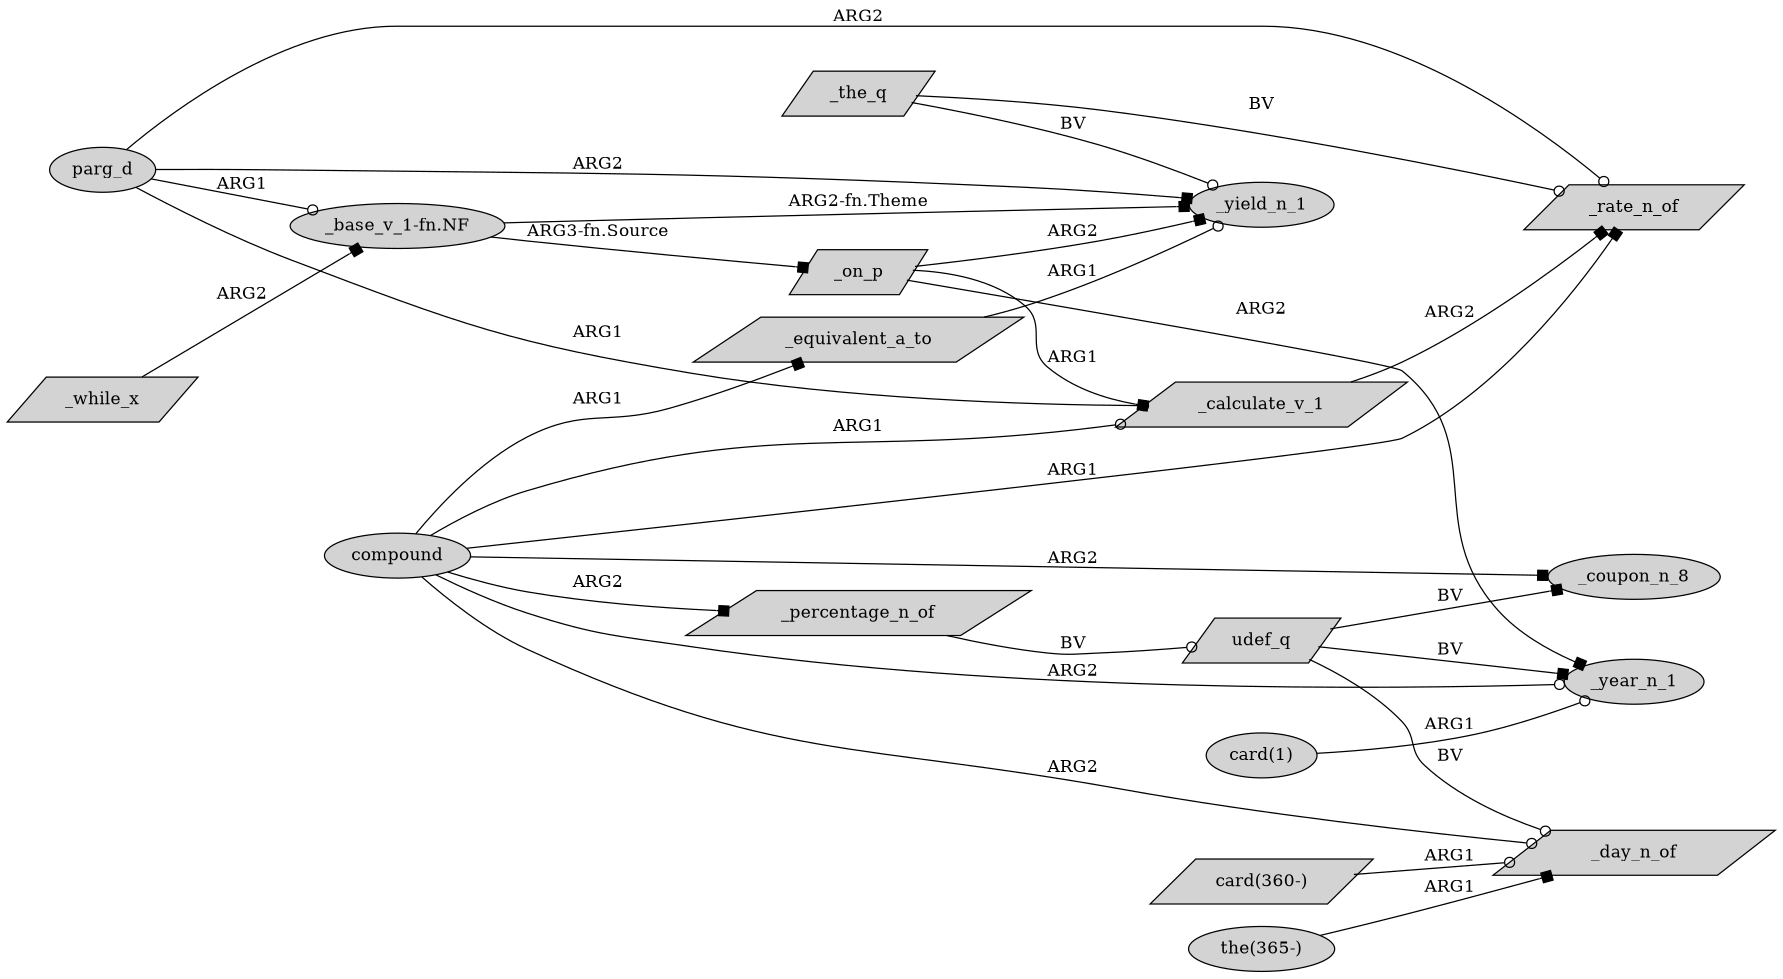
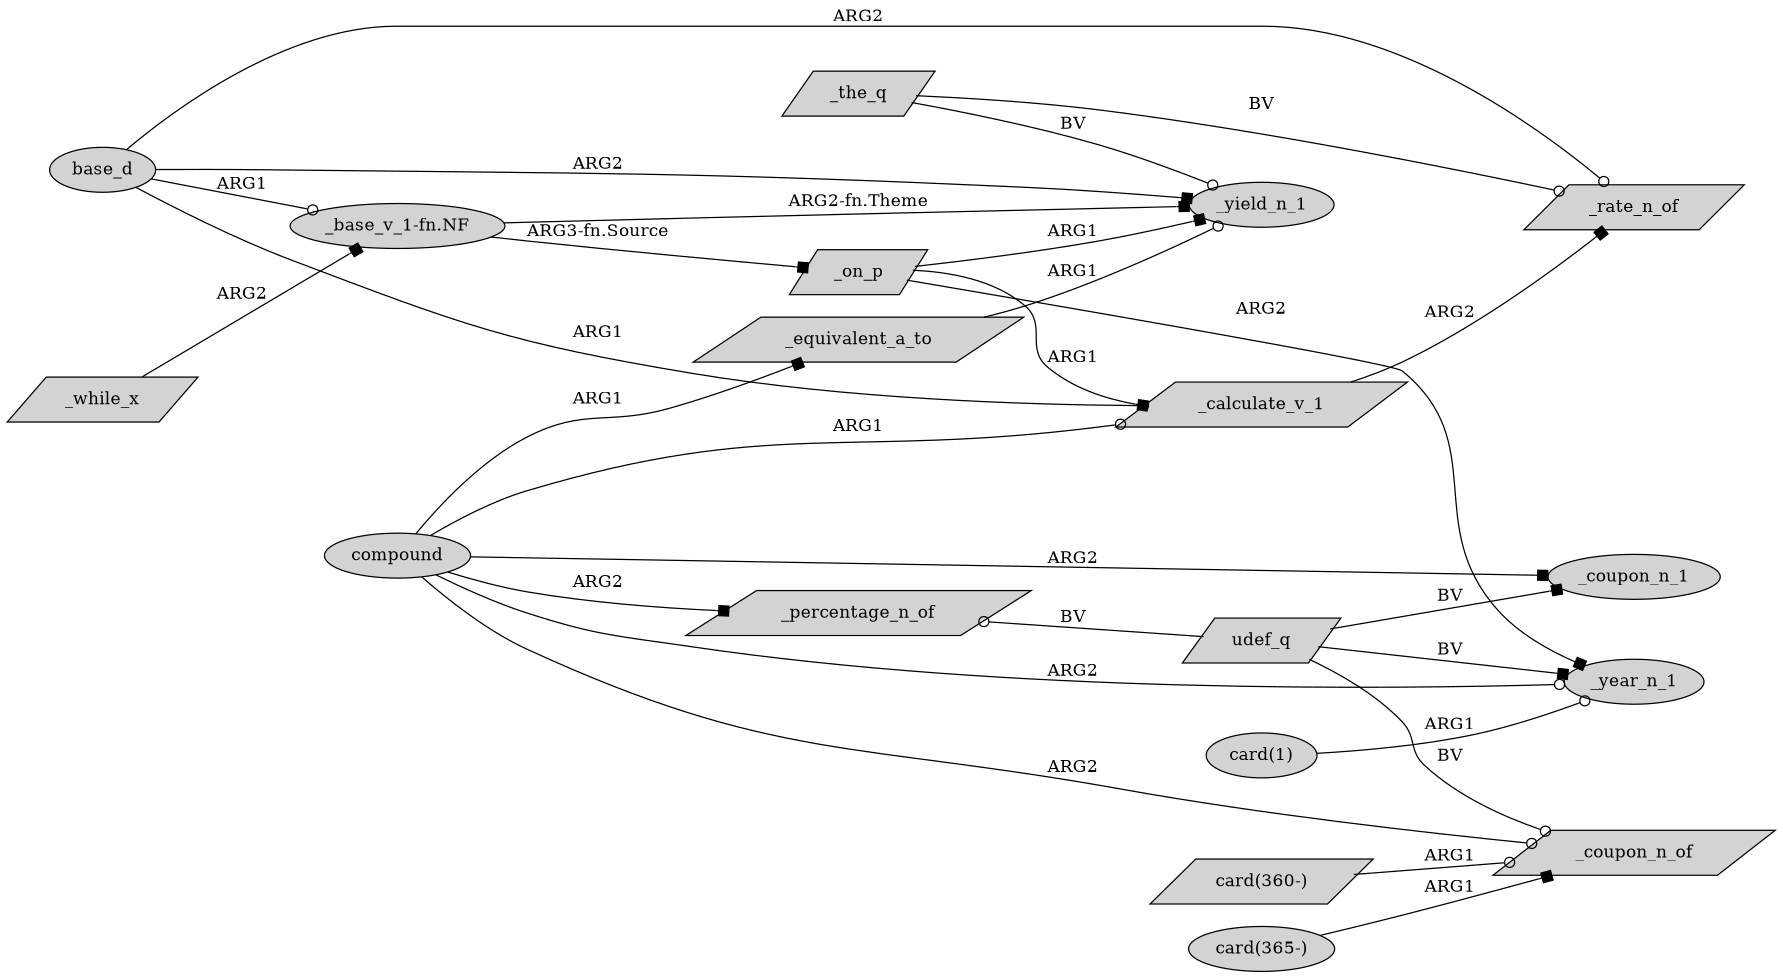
  digraph {
    rankdir=LR
    node [shape=parallelogram style=filled]
    edge [arrowhead=box]
    _yield_n_1 [shape=ellipse]
    _the_q
    _rate_n_of
    _on_p
    _calculate_v_1
    _year_n_1 [shape=ellipse]
    "_base_v_1-fn.NF" [shape=ellipse]
    _while_x
    compound [shape=ellipse]
    _percentage_n_of
-   _day_n_of
+   _day_n_of [label=_coupon_n_of]
    _equivalent_a_to
-   _coupon_n_1 [shape=ellipse label=_coupon_n_8]
+   _coupon_n_1 [shape=ellipse]
    udef_q
-   parg_d [shape=ellipse]
+   parg_d [shape=ellipse label=base_d]
    "card(360-)"
    "card(1)" [shape=ellipse]
-   "card(365-)" [shape=ellipse label="the(365-)"]
+   "card(365-)" [shape=ellipse]
    _the_q -> _yield_n_1 [arrowhead=odot label=BV]
    _the_q -> _rate_n_of [arrowhead=odot label=BV]
-   _on_p -> _yield_n_1 [label=ARG2]
+   _on_p -> _yield_n_1 [label=ARG1]
    _on_p -> _calculate_v_1 [label=ARG1]
    _on_p -> _year_n_1 [label=ARG2]
    _calculate_v_1 -> _rate_n_of [label=ARG2]
    "_base_v_1-fn.NF" -> _yield_n_1 [label="ARG2-fn.Theme"]
    "_base_v_1-fn.NF" -> _on_p [label="ARG3-fn.Source"]
    _while_x -> "_base_v_1-fn.NF" [label=ARG2]
-   compound -> _rate_n_of [label=ARG1]
    compound -> _calculate_v_1 [arrowhead=odot label=ARG1]
    compound -> _year_n_1 [arrowhead=odot label=ARG2]
    compound -> _percentage_n_of [label=ARG2]
    compound -> _day_n_of [arrowhead=odot label=ARG2]
    compound -> _equivalent_a_to [label=ARG1]
    compound -> _coupon_n_1 [label=ARG2]
    _equivalent_a_to -> _yield_n_1 [arrowhead=odot label=ARG1]
    udef_q -> _year_n_1 [label=BV]
-   _percentage_n_of -> udef_q [arrowhead=odot label=BV]
+   udef_q -> _percentage_n_of [arrowhead=odot label=BV]
    udef_q -> _day_n_of [arrowhead=odot label=BV]
    udef_q -> _coupon_n_1 [label=BV]
    parg_d -> _yield_n_1 [label=ARG2]
    parg_d -> _rate_n_of [arrowhead=odot label=ARG2]
    parg_d -> _calculate_v_1 [arrowhead=odot label=ARG1]
    parg_d -> "_base_v_1-fn.NF" [arrowhead=odot label=ARG1]
    "card(360-)" -> _day_n_of [arrowhead=odot label=ARG1]
    "card(1)" -> _year_n_1 [arrowhead=odot label=ARG1]
    "card(365-)" -> _day_n_of [label=ARG1]
  }
